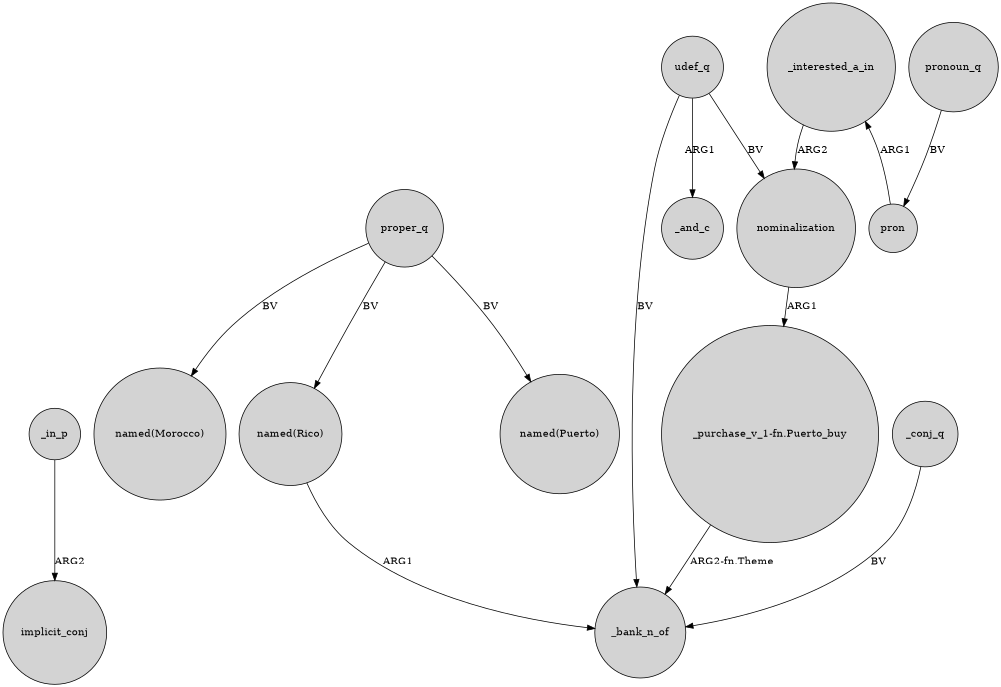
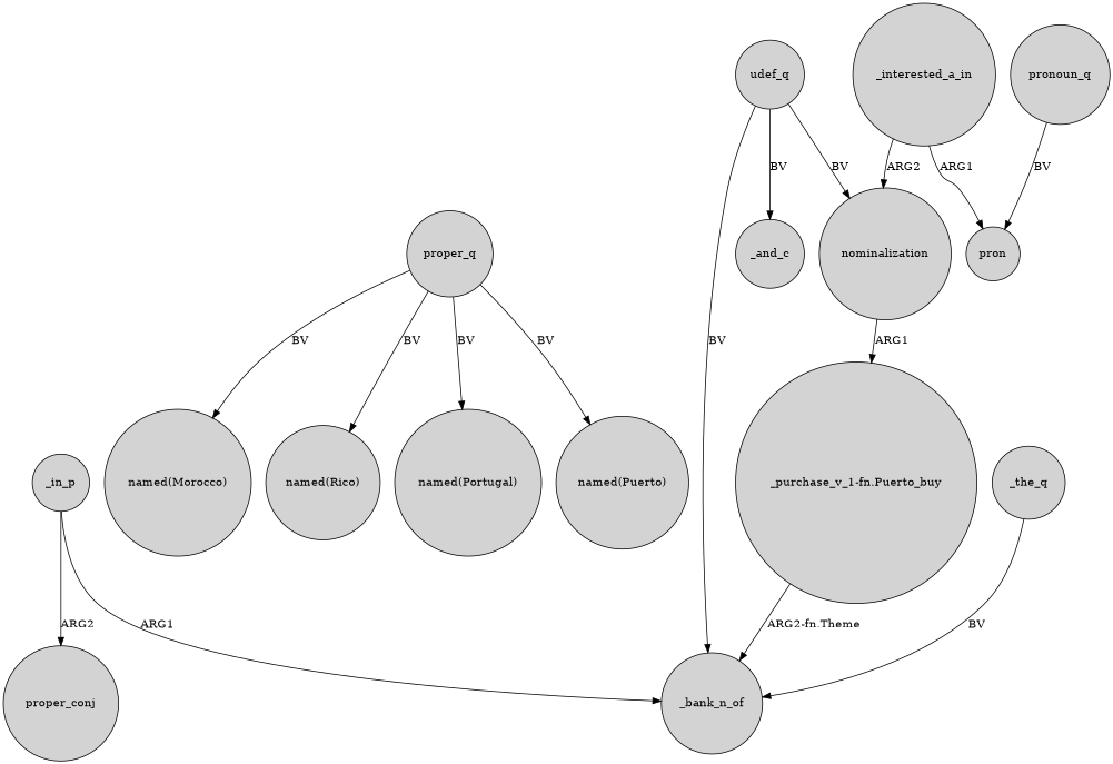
  digraph {
    node [shape=circle style=filled]
    _interested_a_in
    nominalization
    pron
    n4 [label="_purchase_v_1-fn.Puerto_buy"]
    _bank_n_of
    proper_q
    "named(Rico)"
+   "named(Portugal)"
    "named(Puerto)"
    "named(Morocco)"
    udef_q
    _and_c
    pronoun_q
-   _the_q [label=_conj_q]
+   _the_q
    _in_p
-   implicit_conj
+   implicit_conj [label=proper_conj]
    _interested_a_in -> nominalization [label=ARG2]
-   pron -> _interested_a_in [label=ARG1]
+   _interested_a_in -> pron [label=ARG1]
    nominalization -> n4 [label=ARG1]
    n4 -> _bank_n_of [label="ARG2-fn.Theme"]
    proper_q -> "named(Rico)" [label=BV]
+   proper_q -> "named(Portugal)" [label=BV]
    proper_q -> "named(Puerto)" [label=BV]
    proper_q -> "named(Morocco)" [label=BV]
    udef_q -> nominalization [label=BV]
    udef_q -> _bank_n_of [label=BV]
-   udef_q -> _and_c [label=ARG1]
+   udef_q -> _and_c [label=BV]
    pronoun_q -> pron [label=BV]
    _the_q -> _bank_n_of [label=BV]
-   "named(Rico)" -> _bank_n_of [label=ARG1]
+   _in_p -> _bank_n_of [label=ARG1]
    _in_p -> implicit_conj [label=ARG2]
  }
